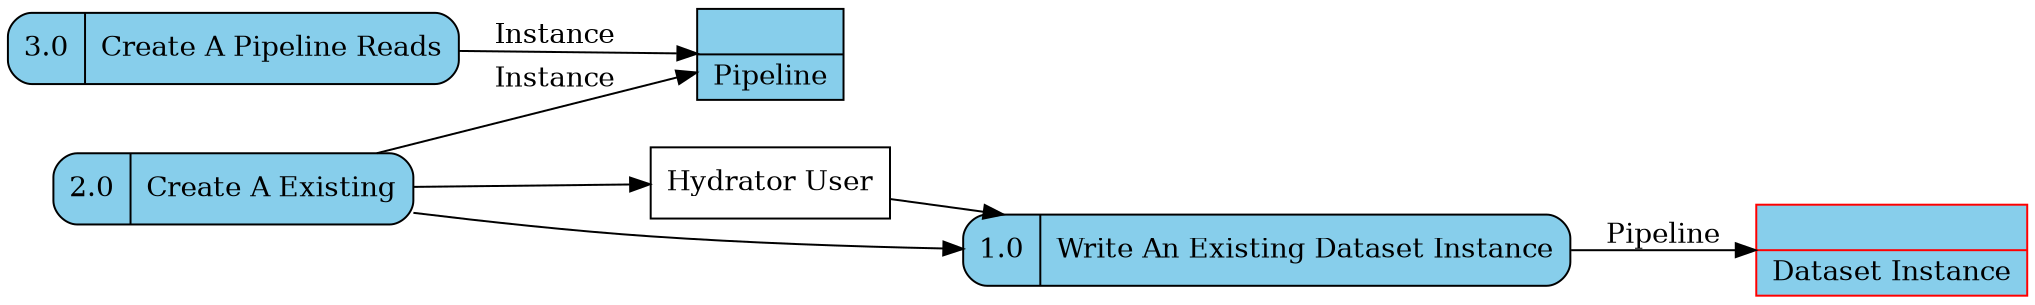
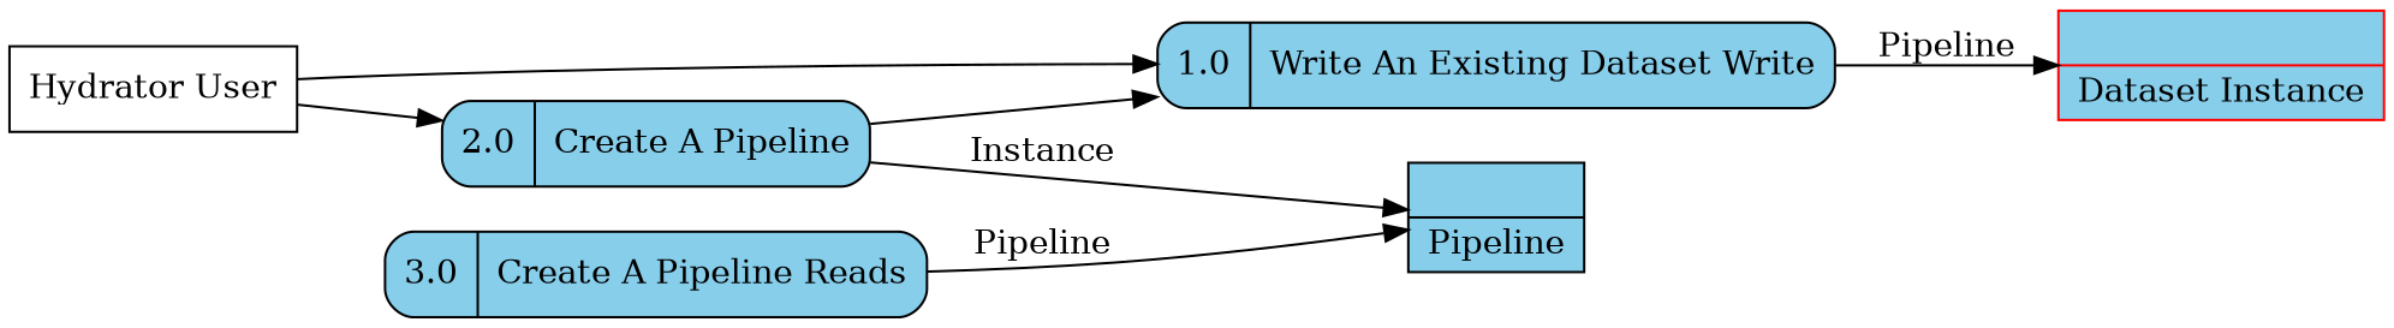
  digraph {
    rankdir=LR
    node [fillcolor=skyblue shape=Mrecord style=filled]
    n1 [label="<f0>  |<f1> Pipeline " shape=record]
    n2 [color=red label="<f0>  |<f1> Dataset Instance " shape=record]
    n3 [fillcolor=white label="Hydrator User" shape=box]
-   n4 [label="{<f0> 1.0|<f1> Write An Existing Dataset Instance }"]
-   n5 [label="{<f0> 2.0|<f1> Create A Existing }"]
+   n4 [label="{<f0> 1.0|<f1> Write An Existing Dataset Write }"]
+   n5 [label="{<f0> 2.0|<f1> Create A Pipeline }"]
    n6 [label="{<f0> 3.0|<f1> Create A Pipeline Reads }"]
    n3 -> n4
-   n5 -> n3
+   n3 -> n5
    n4 -> n2 [label=Pipeline]
    n5 -> n1 [label=Instance]
    n5 -> n4
-   n6 -> n1 [label=Instance]
+   n6 -> n1 [label=Pipeline]
  }
